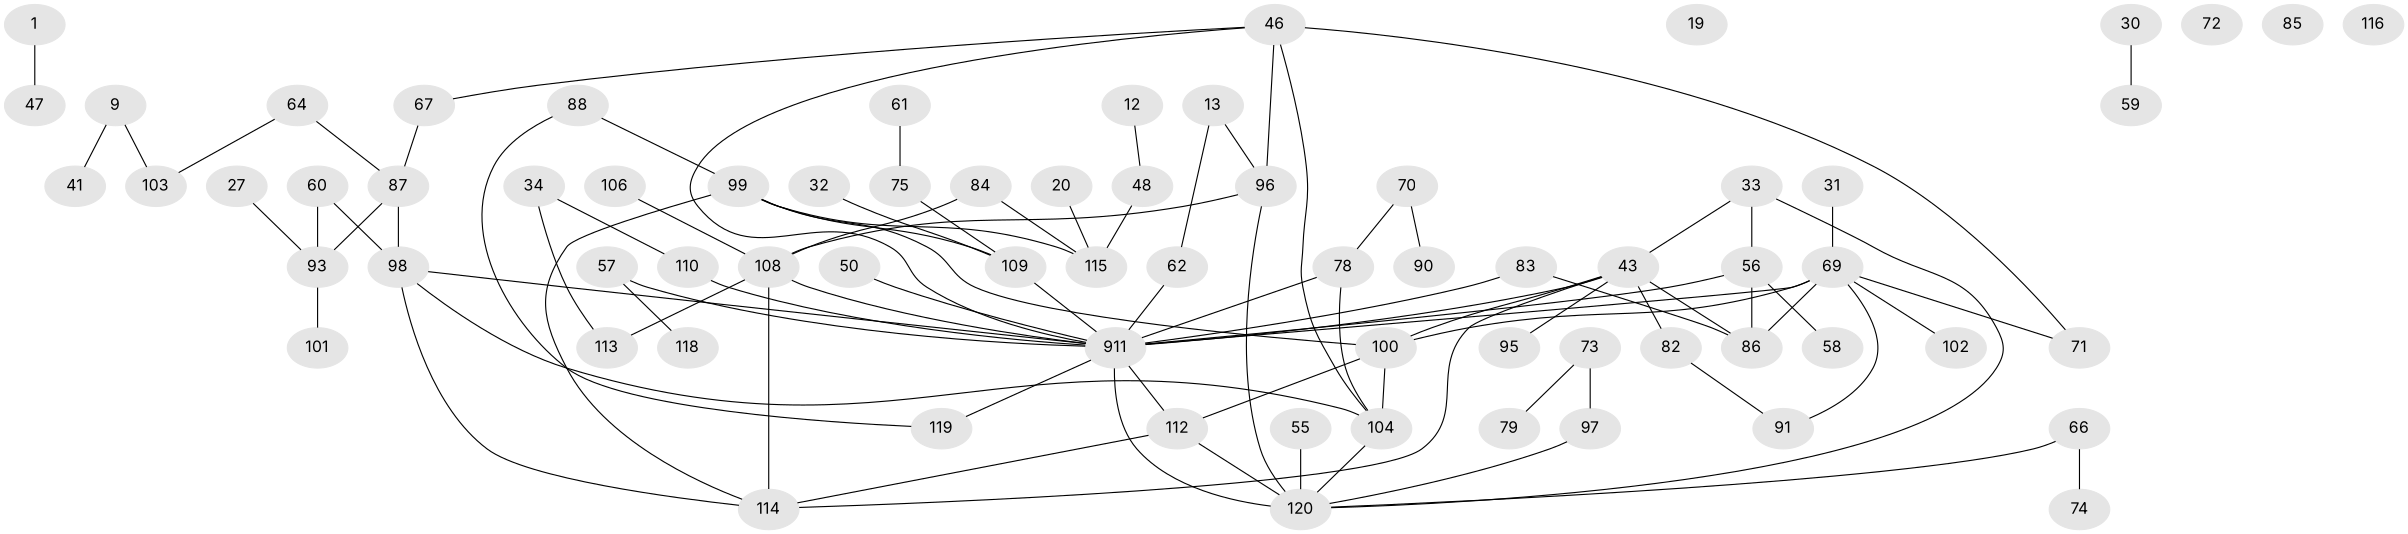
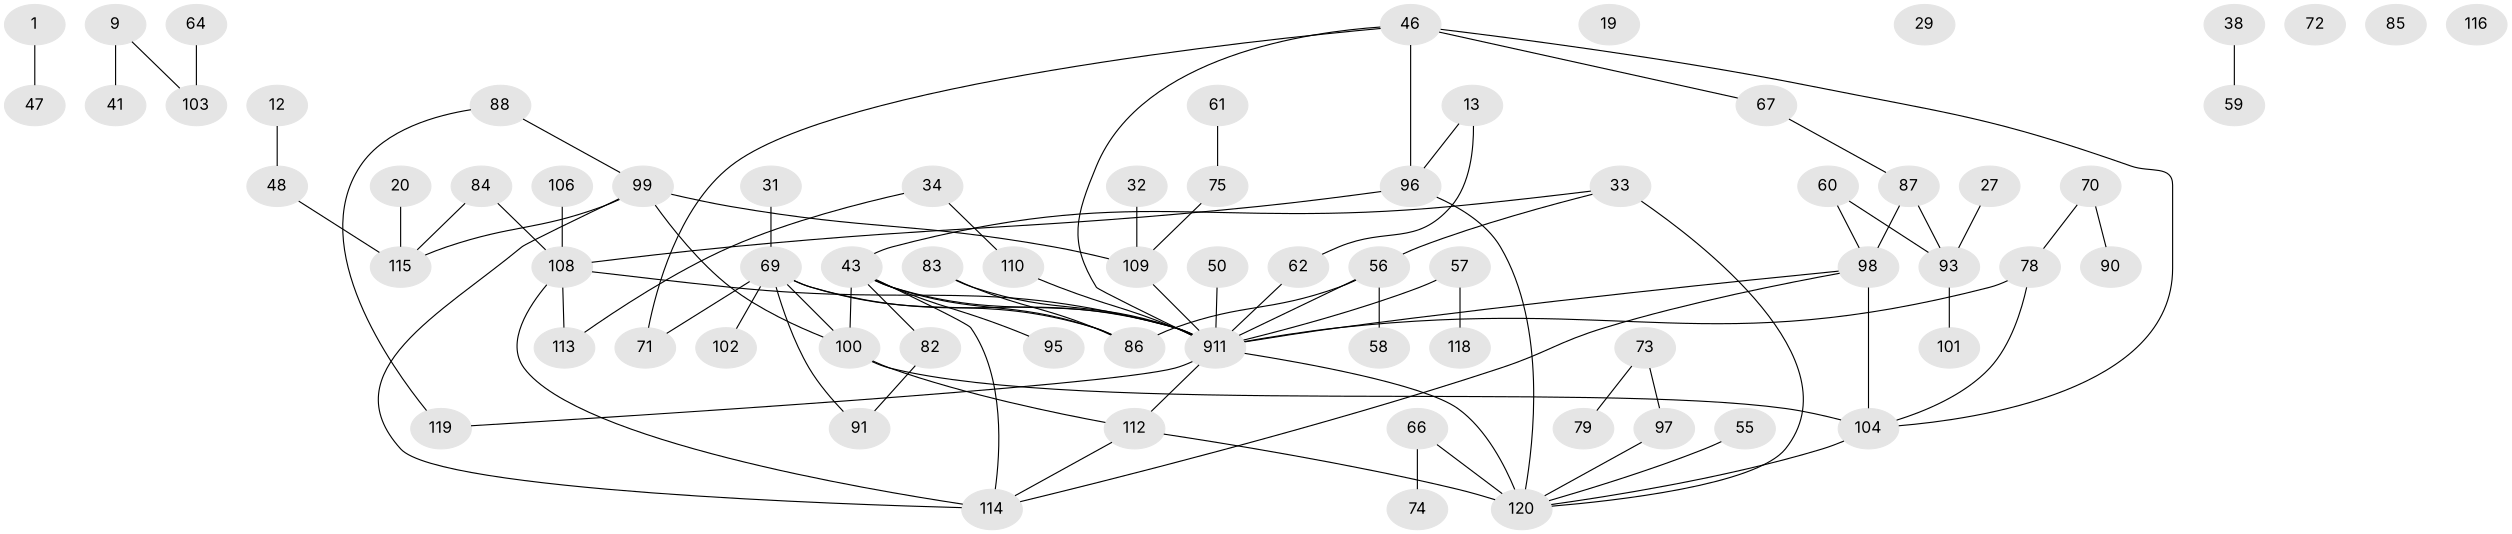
  graph {
    fontname=Inter
    node [color=gray90 fontname=Inter style=filled]
    edge [fontname=Inter]
    1
    47
    n3 [label=9]
    41
    103
    12
    48
    115 [super="+11"]
    13 [super="+2"]
    62
    96 [super="+65"]
    n12 [label=911 super="+81"]
    120 [super="+45+117"]
    108 [super="+15+105"]
    19
    n16 [label=20]
    27
    93
    101
-   30
+   29
+   30 [label=38]
    59
    69 [super="+23+68"]
    86
    100 [super="+51"]
    71 [super="+26"]
    91 [super="+17"]
    102
    31
    32
    109
    33 [super="+8"]
    43 [super="+21+42"]
    56 [super="+5+22+40"]
    82
    95
    114 [super="+28+38+80"]
    58
    34
    110
    113
    104 [super="+52"]
    112 [super="+92+3"]
    119
    67 [super="+54"]
    87
    46
    50
    55
    57
    118
    60
    98 [super="+44+20+49"]
    61
    75
    64
    66
    74
    78 [super="+53+63"]
    70
    90
    72
    73
    79
    97
    83
    84
    85
    99 [super="+77"]
    88
    106
    116
    1 -- 47
    n3 -- 41
    n3 -- 103
    12 -- 48
    48 -- 115
    13 -- 62
    13 -- 96
    62 -- n12
    96 -- 120 [weight=3]
    96 -- 108 [weight=2]
    n12 -- 120 [weight=2]
    n12 -- 112
    n12 -- 119
    108 -- n12 [weight=2]
    108 -- 114
    108 -- 113
    n16 -- 115
    27 -- 93
    93 -- 101
    30 -- 59
    69 -- n12 [weight=2]
    69 -- 86
    69 -- 100
    69 -- 71
    69 -- 91
    69 -- 102
    100 -- 104
    100 -- 112
    31 -- 69
    32 -- 109
    109 -- n12
    33 -- 120 [weight=3]
    33 -- 43 [weight=2]
    33 -- 56
    43 -- n12
    43 -- 86
    43 -- 100
    43 -- 82
    43 -- 95
    43 -- 114
    56 -- n12
    56 -- 86
    56 -- 58
    82 -- 91
    34 -- 110
    34 -- 113
    110 -- n12
    104 -- 120
    112 -- 120
    112 -- 114
    67 -- 87
    87 -- 93
    87 -- 98
    46 -- 96
    46 -- n12
    46 -- 71
    46 -- 104
    46 -- 67
    50 -- n12
    55 -- 120
    57 -- n12
    57 -- 118
    60 -- 93
    60 -- 98
    98 -- n12
    98 -- 114
    98 -- 104
    61 -- 75
    75 -- 109
    64 -- 103
-   64 -- 87
    66 -- 120
    66 -- 74
    78 -- n12 [weight=2]
    78 -- 104
    70 -- 78
    70 -- 90
    73 -- 79
    73 -- 97
    97 -- 120
    83 -- n12
    83 -- 86
    84 -- 115
    84 -- 108
    99 -- 115
    99 -- 100
    99 -- 109
    99 -- 114
    88 -- 119
    88 -- 99
    106 -- 108
  }
